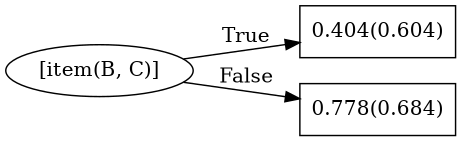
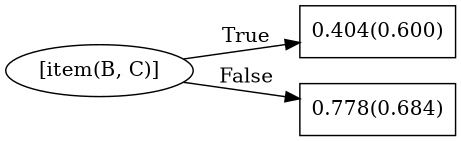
  digraph {
    rankdir=LR
    node [shape=box]
    n1 [label="[item(B, C)]" shape=""]
-   n2 [label="0.404(0.604)"]
+   n2 [label="0.404(0.600)"]
    n3 [label="0.778(0.684)"]
    n1 -> n2 [label=True]
    n1 -> n3 [label=False]
  }
